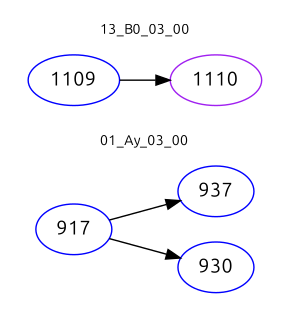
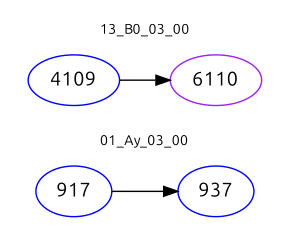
  digraph {
    fontname=Ubuntu
    rankdir=LR
    node [color=blue fontname=Ubuntu]
    edge [color=black fontname=Ubuntu]
    n1 [label=917]
-   n2 [label=930]
    n3 [label=937]
-   n4 [label=1109]
-   n5 [color=purple label=1110]
+   n4 [label=4109]
+   n5 [color=purple label=6110]
    subgraph cluster_1 {
      color=white
      fontsize=10
      label="01_Ay_03_00"
      n1
-     n2
      n3
    }
    subgraph cluster_2 {
      color=white
      fontsize=10
      label="13_B0_03_00"
      n4
      n5
    }
-   n1 -> n2
    n1 -> n3
    n4 -> n5
  }
